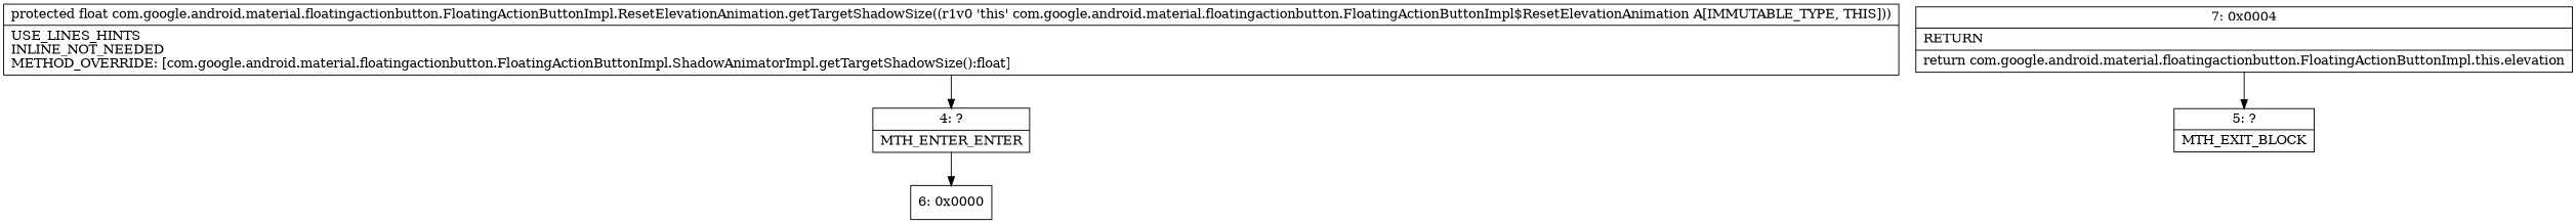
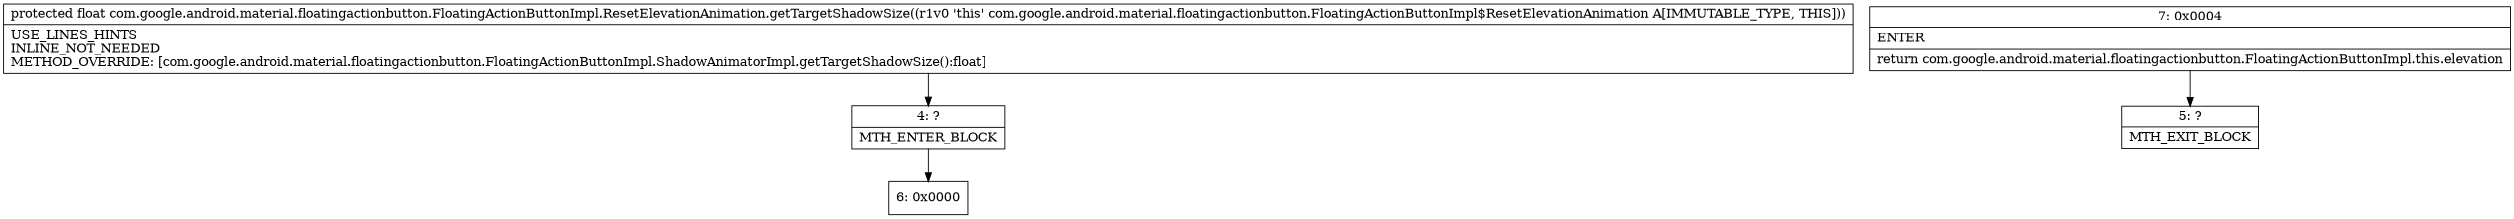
  digraph {
    node [shape=record]
-   n1 [label="{4\:\ ?|MTH_ENTER_ENTER\l}"]
+   n1 [label="{4\:\ ?|MTH_ENTER_BLOCK\l}"]
    n2 [label="{6\:\ 0x0000}"]
-   n3 [label="{7\:\ 0x0004|RETURN\l|return com.google.android.material.floatingactionbutton.FloatingActionButtonImpl.this.elevation\l}"]
+   n3 [label="{7\:\ 0x0004|ENTER\l|return com.google.android.material.floatingactionbutton.FloatingActionButtonImpl.this.elevation\l}"]
    n4 [label="{5\:\ ?|MTH_EXIT_BLOCK\l}"]
    n5 [label="{protected float com.google.android.material.floatingactionbutton.FloatingActionButtonImpl.ResetElevationAnimation.getTargetShadowSize((r1v0 'this' com.google.android.material.floatingactionbutton.FloatingActionButtonImpl$ResetElevationAnimation A[IMMUTABLE_TYPE, THIS]))  | USE_LINES_HINTS\lINLINE_NOT_NEEDED\lMETHOD_OVERRIDE: [com.google.android.material.floatingactionbutton.FloatingActionButtonImpl.ShadowAnimatorImpl.getTargetShadowSize():float]\l}"]
    n1 -> n2
    n3 -> n4
    n5 -> n1
  }
